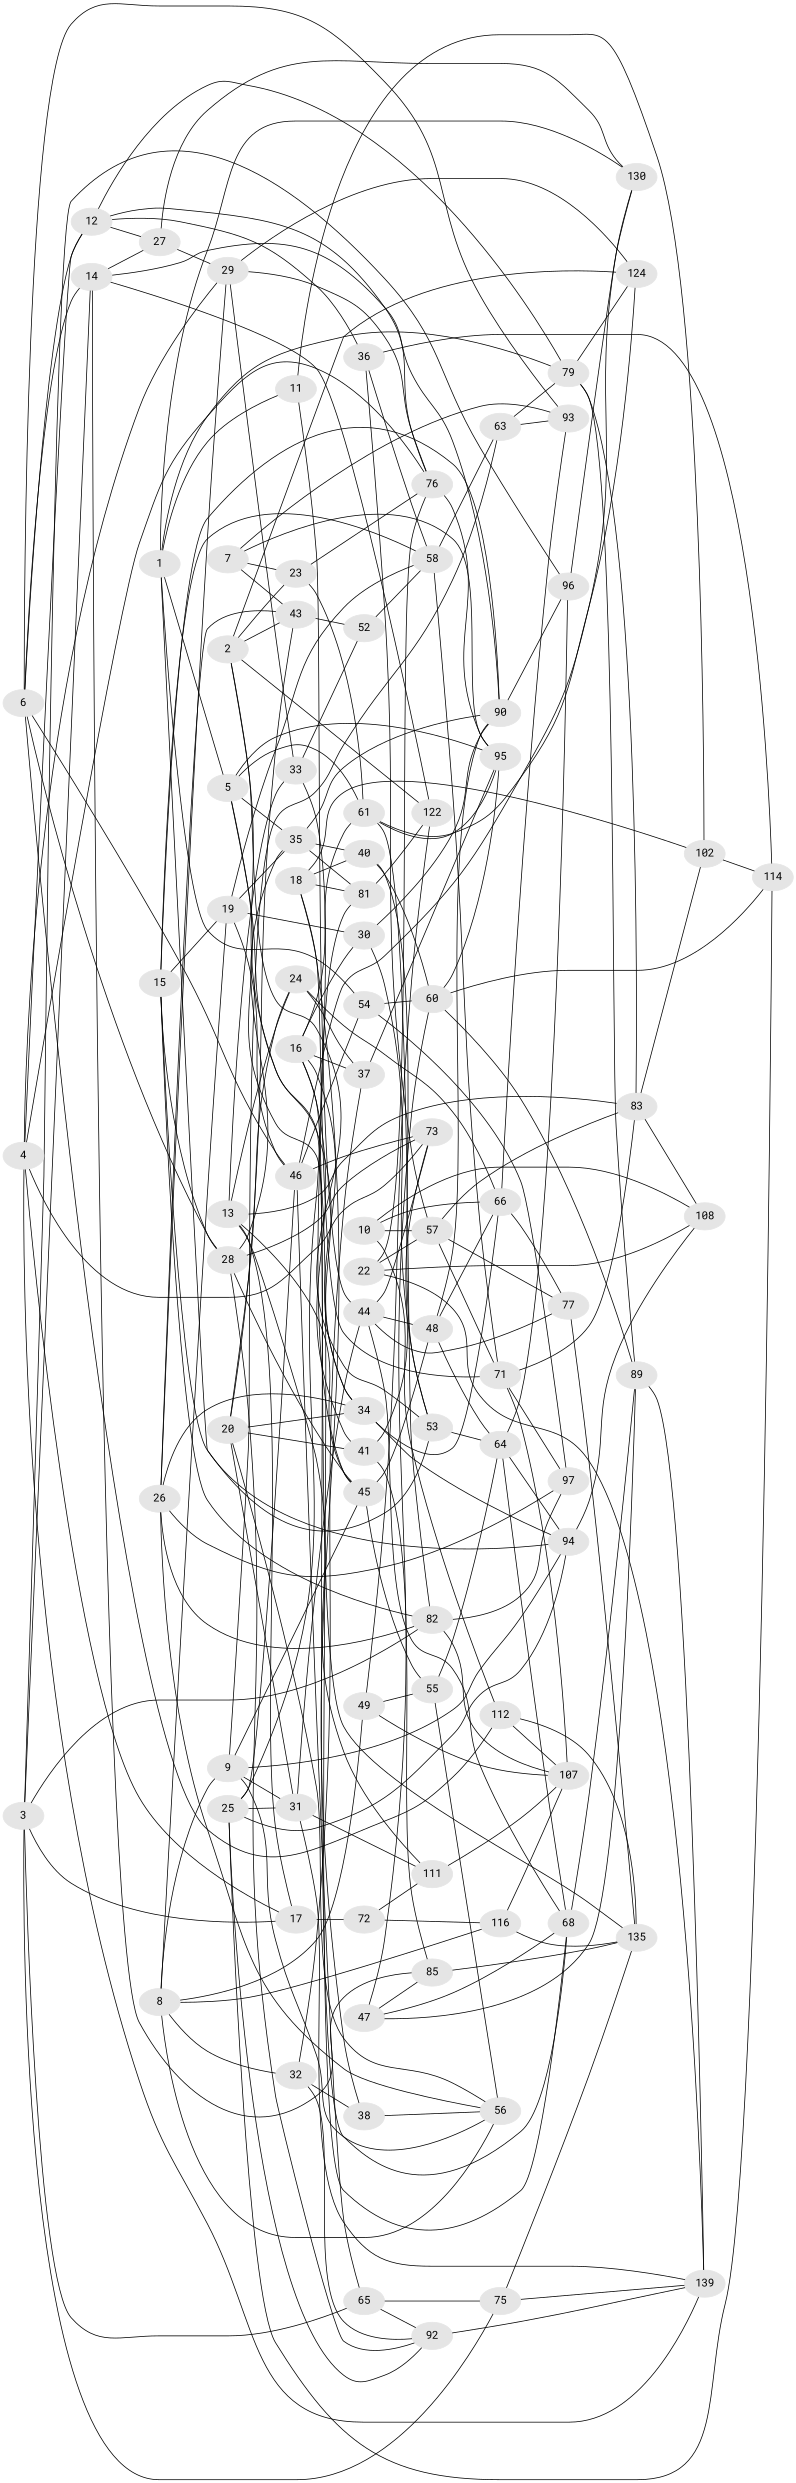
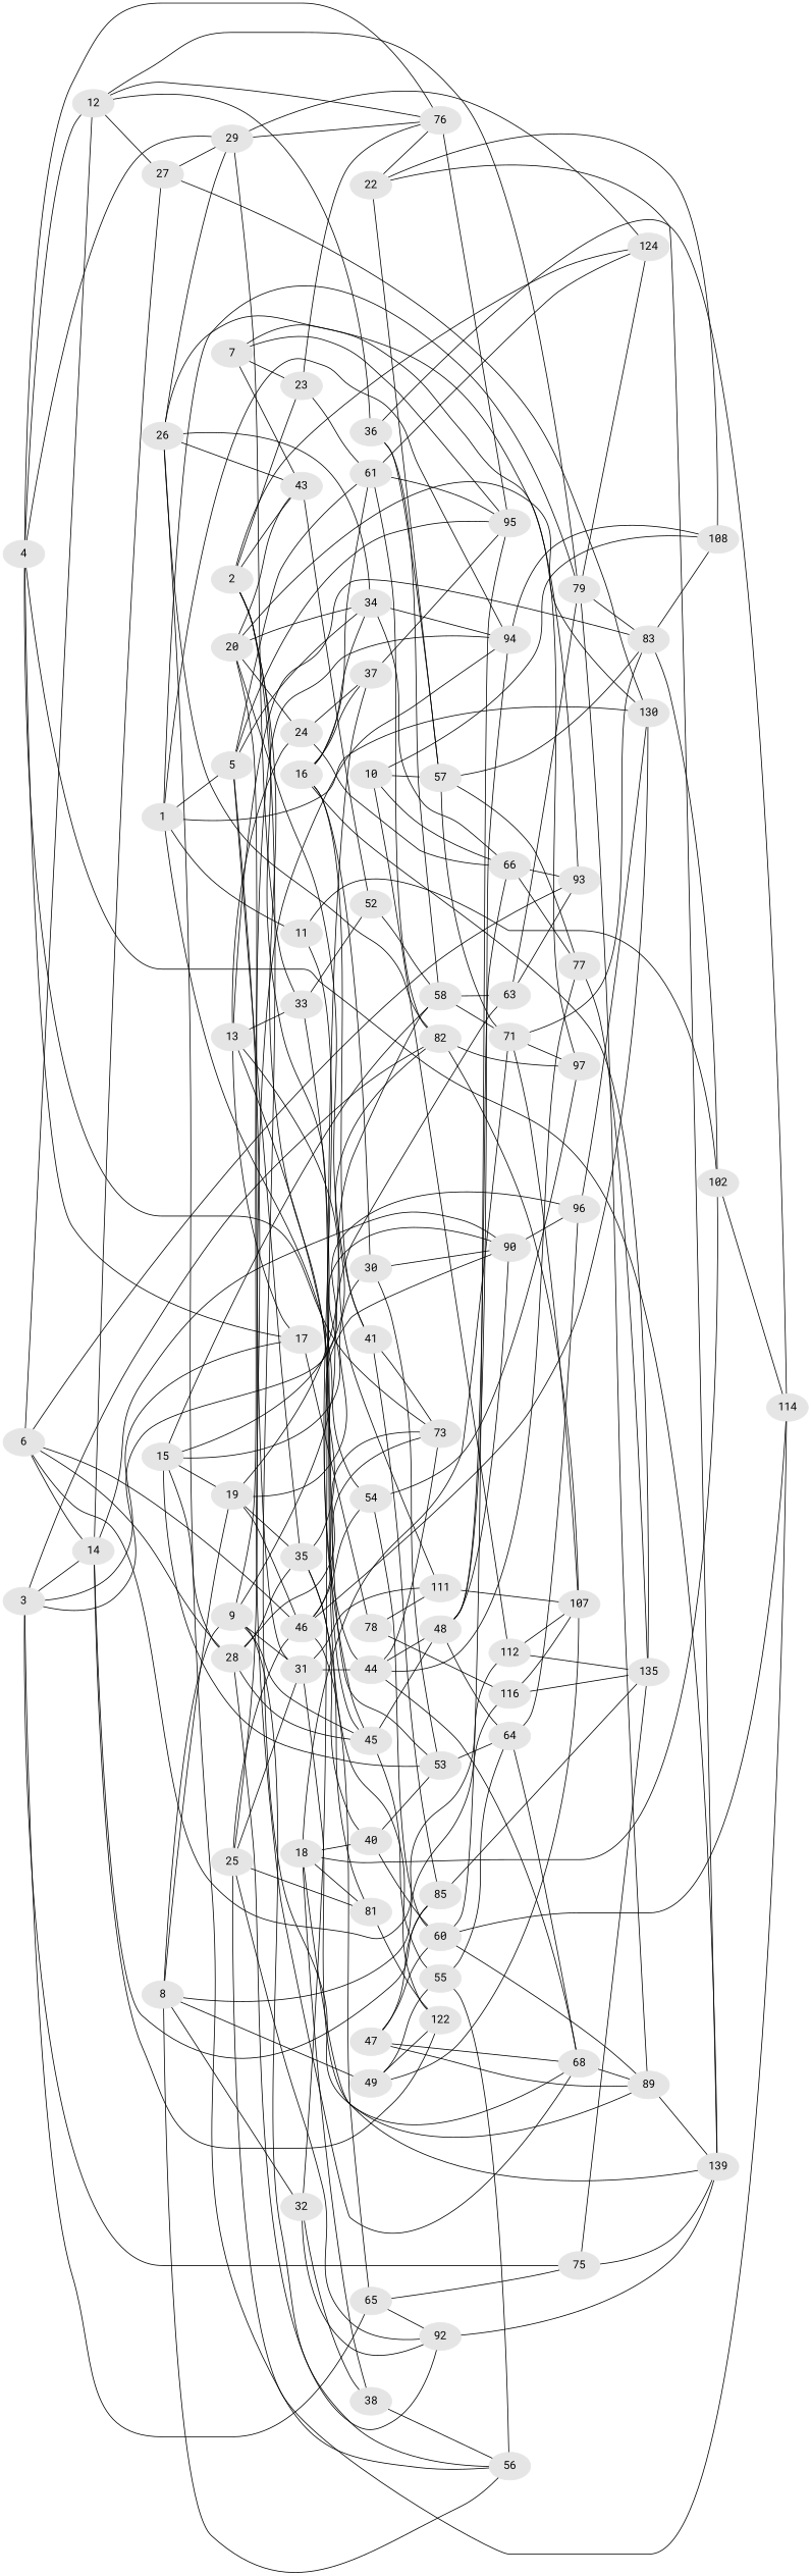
  graph {
    fontname="Roboto Mono"
    rankdir=LR
    node [color=gray90 fontname="Roboto Mono" style=filled]
    edge [fontname="Roboto Mono"]
    1 [super="+72"]
    5 [super="+110"]
    11
    54
    79 [super="+142"]
    94 [super="+103"]
    130
    68 [super="+84"]
    34 [super="+50"]
    35 [super="+120"]
    61 [super="+80"]
    95 [super="+127"]
    44 [super="+132"]
    102
    97
    60 [super="+118"]
    124
    83 [super="+119"]
    89 [super="+101"]
    108
    2 [super="+88"]
    23
    43 [super="+69"]
    53 [super="+125"]
    122
    76 [super="+115"]
    52
    64 [super="+74"]
    3 [super="+143"]
    14 [super="+42"]
    17 [super="+134"]
    65
    75
    82 [super="+121"]
    96
    27
    85
    90 [super="+131"]
-   78 [label=72]
+   78
    92 [super="+128"]
    139 [super="+141"]
    135 [super="+145"]
    n43 [label=107 super="+140"]
    4 [super="+98"]
    12 [super="+62"]
    29 [super="+133"]
    73 [super="+100"]
    36
    33
    66 [super="+109"]
    40 [super="+138"]
    81
    6 [super="+117"]
    28 [super="+123"]
    93
    112
    46 [super="+129"]
    45 [super="+144"]
    56 [super="+67"]
    38
    7
    8 [super="+91"]
    9 [super="+126"]
    19 [super="+21"]
    32
    49
    116
    31 [super="+104"]
    63
    58 [super="+99"]
    30
    37
    55
    111
    48 [super="+51"]
    57 [super="+70"]
    71 [super="+105"]
    77
    10
    114
    13 [super="+106"]
    24
    15 [super="+59"]
    16 [super="+136"]
    41
    18 [super="+87"]
    20 [super="+86"]
    22
    25 [super="+107"]
    26 [super="+39"]
    47
    1 -- 5
    1 -- 11
    1 -- 54
    1 -- 79
    1 -- 94
    1 -- 130
    5 -- 68
    5 -- 34
    5 -- 35
    5 -- 61
    5 -- 95
    11 -- 44
    11 -- 102
    54 -- 97
    54 -- 60
    79 -- 124
    79 -- 83
    79 -- 89
    94 -- 108
    68 -- 89
    34 -- 94
    34 -- 66
    35 -- 90
    35 -- 40
    35 -- 81
    61 -- 95
    61 -- 124
    61 -- 82
    44 -- 68
    44 -- 73
    44 -- 48
    44 -- 77
    102 -- 114
    60 -- 95
    60 -- 89
    60 -- 114
    83 -- 102
    83 -- 108
    89 -- 139
    2 -- 68
    2 -- 124
    2 -- 23
    2 -- 43
    2 -- 53
    2 -- 122
    23 -- 61
    23 -- 76
    43 -- 52 [weight=2]
    53 -- 64 [weight=2]
    76 -- 95
    52 -- 58
    64 -- 68
    64 -- 96
    3 -- 14
    3 -- 17
    3 -- 65
    3 -- 75
    3 -- 82
    3 -- 96
    14 -- 122
    14 -- 27
    14 -- 85
    14 -- 90
    17 -- 78 [weight=2]
    65 -- 75
    65 -- 92
    75 -- 139
    75 -- 135
    82 -- 97
    82 -- n43
    96 -- 130
    27 -- 130
    27 -- 29
    85 -- 135
    90 -- 96
    78 -- 116
    78 -- 111
    92 -- 139
    4 -- 76
    4 -- 17
    4 -- 139
    4 -- 12
    4 -- 29
    4 -- 73
    12 -- 79
    12 -- 76
    12 -- 27
    12 -- 36
    29 -- 124
    29 -- 76
    29 -- 33
    36 -- 58
    36 -- 57
    36 -- 114
    33 -- 52
    33 -- 45
    66 -- 93
    66 -- 77
    40 -- 60
    40 -- 53
    81 -- 122
    6 -- 14
    6 -- 12
    6 -- 28
    6 -- 93
    6 -- 112
    6 -- 46
    28 -- 35
    28 -- 92
    28 -- 73
    28 -- 45
    112 -- 135
    112 -- n43
    46 -- 54
    46 -- 130
    46 -- 65
    46 -- 73
    45 -- 55
    45 -- 48
    38 -- 56
    7 -- 95
    7 -- 23
    7 -- 43
    7 -- 93
    8 -- 56
    8 -- 9
    8 -- 19
    8 -- 32
    8 -- 49
    8 -- 116
    9 -- 94
    9 -- 45
    9 -- 56
    9 -- 31
    9 -- 63
    19 -- 35
    19 -- 46
    19 -- 58
    19 -- 30
    32 -- 92
    32 -- 38
    32 -- 37
    49 -- 122
    49 -- n43
    49 -- 55
    116 -- 135
    116 -- n43
    31 -- 44
    31 -- 139
    31 -- 111
    63 -- 79
    63 -- 93
    58 -- 63
    58 -- 71
    30 -- 53
    30 -- 90
    37 -- 95
    55 -- 64
    55 -- 56
    111 -- n43
-   64 -- 94
+   48 -- 94
    48 -- 64
    48 -- 90
    48 -- 66
    57 -- 83
    57 -- 71
    57 -- 77
    71 -- 97
    71 -- 83
    71 -- n43
    77 -- 135
    10 -- 108
    10 -- 66
    10 -- 112
    10 -- 57
    13 -- 83
    13 -- 17
    13 -- 33
    13 -- 45
    13 -- 111
    13 -- 24
    24 -- 66
    24 -- 37
    15 -- 53
    15 -- 82
    15 -- 90
    15 -- 28
    15 -- 19
    15 -- 58
    16 -- 34
    16 -- 61
    16 -- 135
    16 -- 30
    16 -- 37
    16 -- 41
    41 -- 85
    41 -- 73
    18 -- 102
+   18 -- 89
    18 -- 40
    18 -- 81
    18 -- 38
    18 -- 71
    20 -- 34
    20 -- 43
-   20 -- 56
+   20 -- 130
    20 -- 31
    20 -- 24
    20 -- 41
    22 -- 108
    22 -- 76
    22 -- 139
    22 -- 57
    25 -- 94
    25 -- 92
    25 -- 81
    25 -- 46
    25 -- 31
    25 -- 114
    26 -- 34
    26 -- 97
    26 -- 43
    26 -- 82
    26 -- 29
    26 -- 56
    47 -- 68
    47 -- 60
    47 -- 89
    47 -- 85
  }
